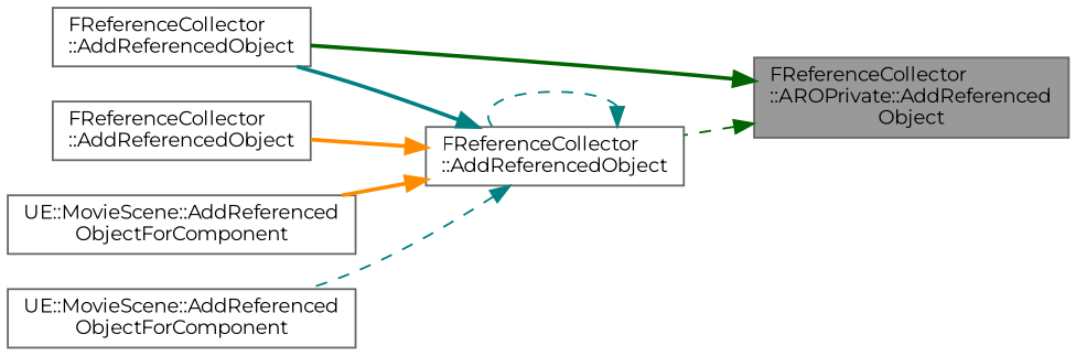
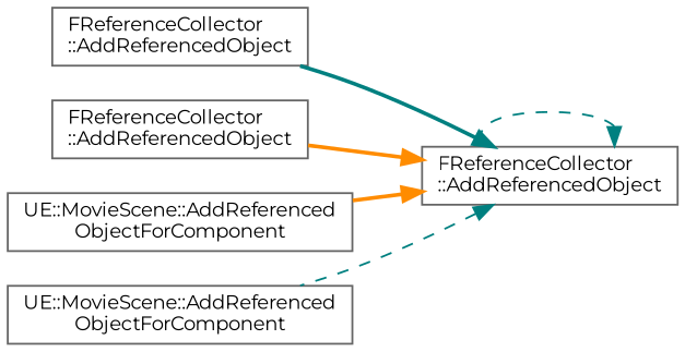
  digraph {
    rankdir=RL
    fontname=Montserrat
    node [color=grey40 fillcolor=white fontname=Montserrat fontsize=10 shape=box style=filled]
    edge [color=teal dir=back fontname=Montserrat fontsize=10 labelfontname=Helvetica labelfontsize=10 style=bold]
-   n1 [color=gray40 fillcolor=grey60 fontcolor=black height=0.2 label="FReferenceCollector\l::AROPrivate::AddReferenced\lObject" width=0.4]
    n2 [height=0.2 label="FReferenceCollector\l::AddReferencedObject" width=0.4]
    n3 [height=0.2 label="FReferenceCollector\l::AddReferencedObject" width=0.4]
    n4 [height=0.2 label="FReferenceCollector\l::AddReferencedObject" width=0.4]
    n5 [height=0.2 label="UE::MovieScene::AddReferenced\lObjectForComponent" width=0.4]
    n6 [height=0.2 label="UE::MovieScene::AddReferenced\lObjectForComponent" width=0.4]
-   n1 -> n2 [color=darkgreen]
-   n1 -> n3 [color=darkgreen style=dashed]
    n3 -> n2
    n3 -> n3 [style=dashed]
    n3 -> n4 [color=darkorange]
    n3 -> n5 [color=darkorange]
    n3 -> n6 [style=dashed]
  }
